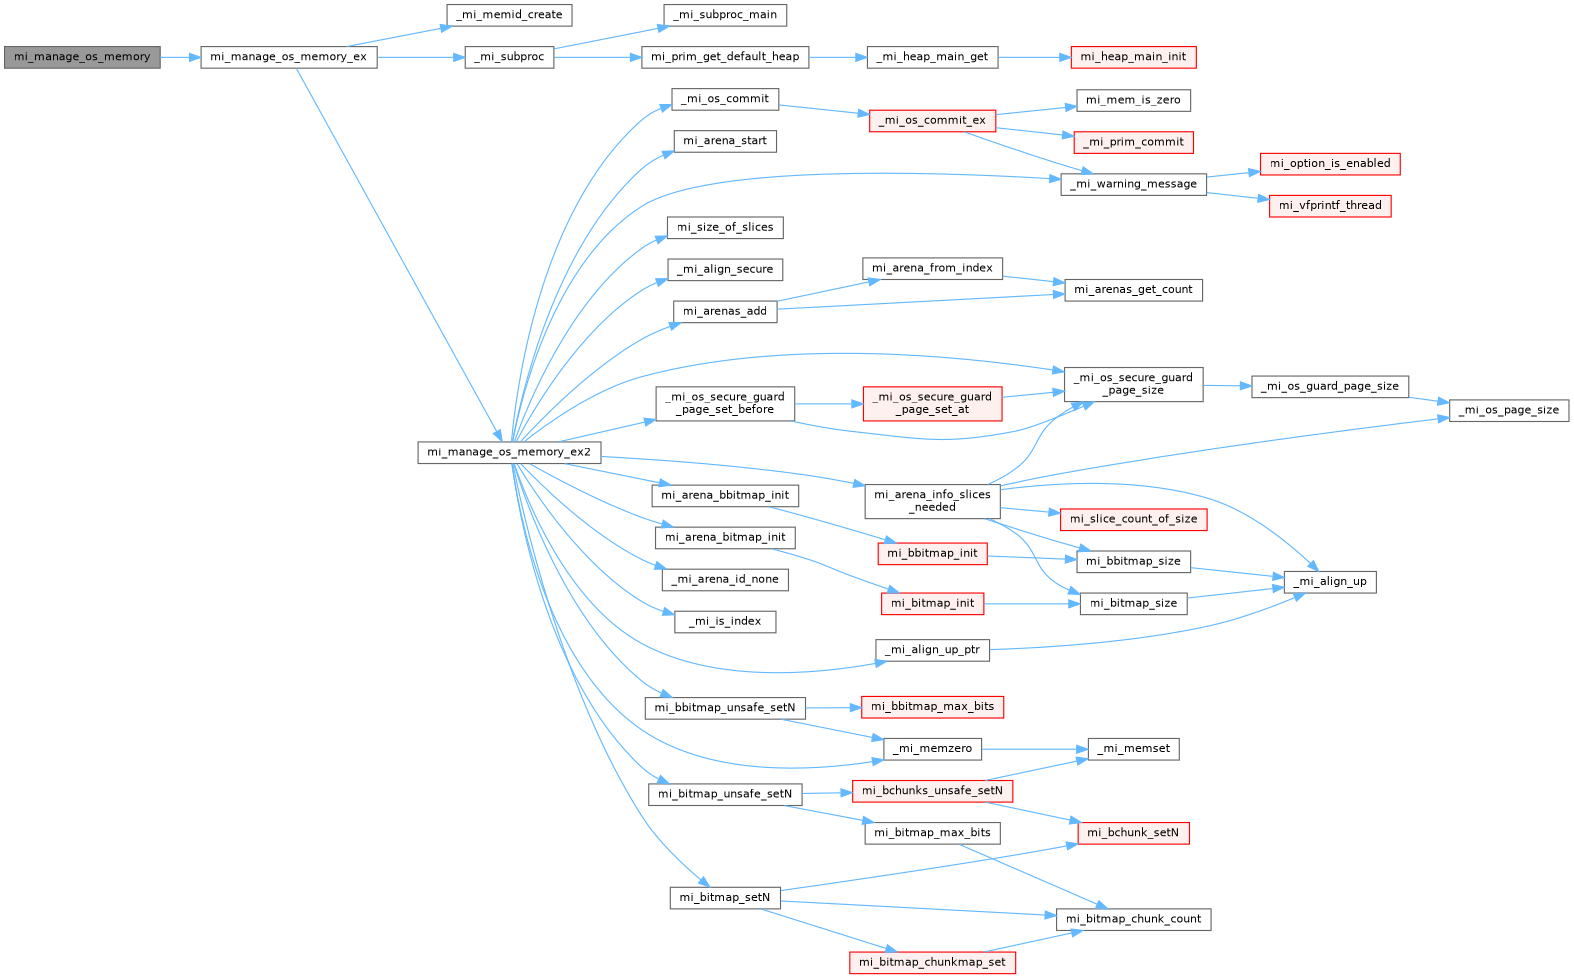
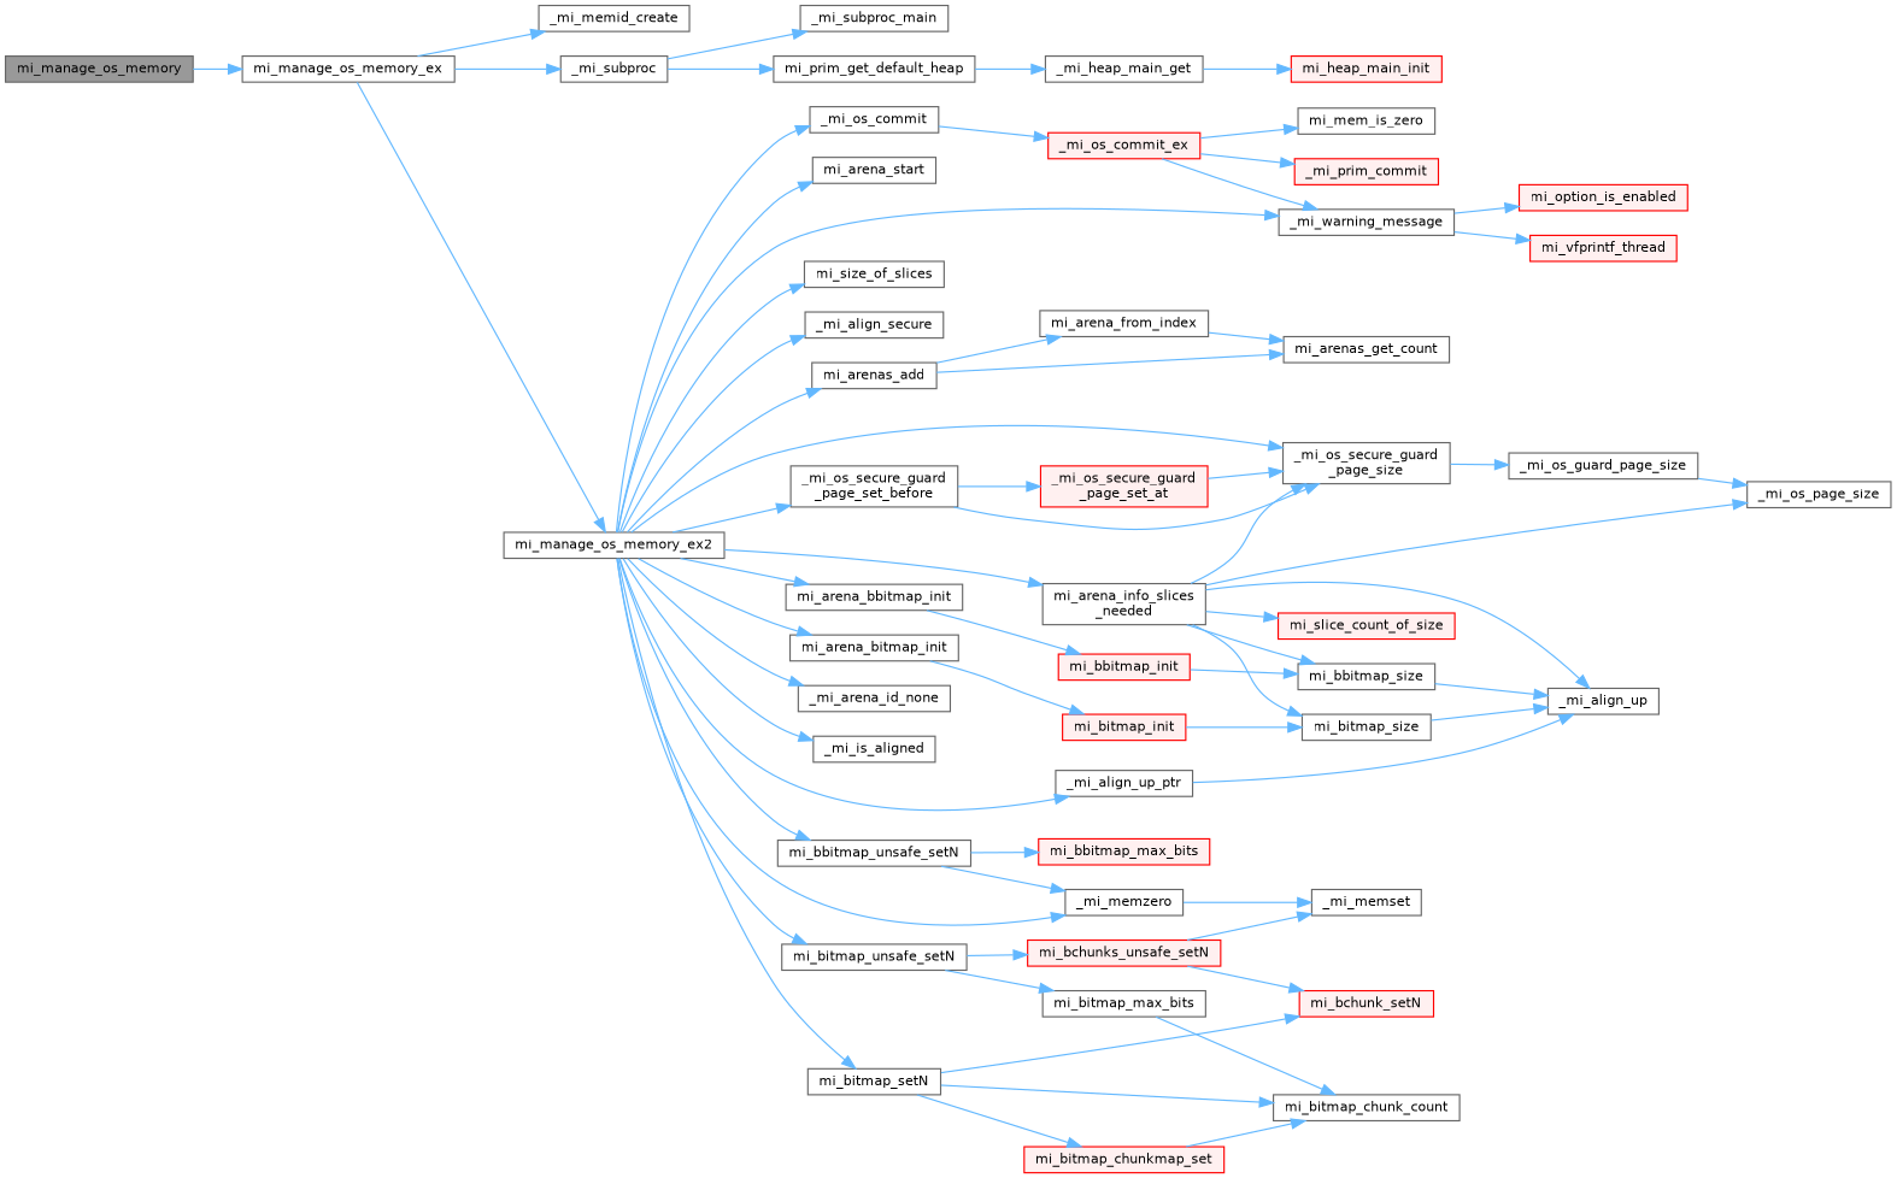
  digraph {
    rankdir=LR
    node [color=grey40 fillcolor=white fontname=Helvetica fontsize=10 shape=box style=filled]
    edge [color=steelblue1 fontname=Helvetica fontsize=10 labelfontname=Helvetica labelfontsize=10 style=solid]
    n1 [color=gray40 fillcolor=grey60 fontcolor=black height=0.2 label=mi_manage_os_memory width=0.4]
    n2 [height=0.2 label=mi_manage_os_memory_ex width=0.4]
    n3 [height=0.2 label=_mi_memid_create width=0.4]
    n4 [height=0.2 label=_mi_subproc width=0.4]
    n5 [height=0.2 label=mi_manage_os_memory_ex2 width=0.4]
    n6 [height=0.2 label=_mi_subproc_main width=0.4]
    n7 [height=0.2 label=mi_prim_get_default_heap width=0.4]
    n8 [height=0.2 label=_mi_align_secure width=0.4]
    n9 [height=0.2 label=_mi_align_up_ptr width=0.4]
    n10 [height=0.2 label=_mi_arena_id_none width=0.4]
-   n11 [height=0.2 label=_mi_is_index width=0.4]
+   n11 [height=0.2 label=_mi_is_aligned width=0.4]
    n12 [height=0.2 label=_mi_memzero width=0.4]
    n13 [height=0.2 label=_mi_os_commit width=0.4]
    n14 [height=0.2 label=_mi_warning_message width=0.4]
    n15 [height=0.2 label="_mi_os_secure_guard\l_page_set_before" width=0.4]
    n16 [height=0.2 label="_mi_os_secure_guard\l_page_size" width=0.4]
    n17 [height=0.2 label=mi_arena_bbitmap_init width=0.4]
    n18 [height=0.2 label=mi_arena_bitmap_init width=0.4]
    n19 [height=0.2 label="mi_arena_info_slices\l_needed" width=0.4]
    n20 [height=0.2 label=mi_arena_start width=0.4]
    n21 [height=0.2 label=mi_arenas_add width=0.4]
    n22 [height=0.2 label=mi_bbitmap_unsafe_setN width=0.4]
    n23 [height=0.2 label=mi_bitmap_setN width=0.4]
    n24 [height=0.2 label=mi_bitmap_unsafe_setN width=0.4]
    n25 [height=0.2 label=mi_size_of_slices width=0.4]
    n26 [height=0.2 label=_mi_heap_main_get width=0.4]
    n27 [color=red fillcolor="#FFF0F0" height=0.2 label=mi_heap_main_init width=0.4]
    n28 [height=0.2 label=_mi_align_up width=0.4]
    n29 [height=0.2 label=_mi_memset width=0.4]
    n30 [color=red fillcolor="#FFF0F0" height=0.2 label=_mi_os_commit_ex width=0.4]
    n31 [color=red fillcolor="#FFF0F0" height=0.2 label=mi_option_is_enabled width=0.4]
    n32 [color=red fillcolor="#FFF0F0" height=0.2 label=mi_vfprintf_thread width=0.4]
    n33 [color=red fillcolor="#FFF0F0" height=0.2 label="_mi_os_secure_guard\l_page_set_at" width=0.4]
    n34 [height=0.2 label=_mi_os_guard_page_size width=0.4]
    n35 [color=red fillcolor="#FFF0F0" height=0.2 label=mi_bbitmap_init width=0.4]
    n36 [color=red fillcolor="#FFF0F0" height=0.2 label=mi_bitmap_init width=0.4]
    n37 [height=0.2 label=_mi_os_page_size width=0.4]
    n38 [height=0.2 label=mi_bbitmap_size width=0.4]
    n39 [height=0.2 label=mi_bitmap_size width=0.4]
    n40 [color=red fillcolor="#FFF0F0" height=0.2 label=mi_slice_count_of_size width=0.4]
    n41 [height=0.2 label=mi_arena_from_index width=0.4]
    n42 [height=0.2 label=mi_arenas_get_count width=0.4]
    n43 [color=red fillcolor="#FFF0F0" height=0.2 label=mi_bbitmap_max_bits width=0.4]
    n44 [color=red fillcolor="#FFF0F0" height=0.2 label=mi_bchunk_setN width=0.4]
    n45 [height=0.2 label=mi_bitmap_chunk_count width=0.4]
    n46 [color=red fillcolor="#FFF0F0" height=0.2 label=mi_bitmap_chunkmap_set width=0.4]
    n47 [color=red fillcolor="#FFF0F0" height=0.2 label=mi_bchunks_unsafe_setN width=0.4]
    n48 [height=0.2 label=mi_bitmap_max_bits width=0.4]
    n49 [color=red fillcolor="#FFF0F0" height=0.2 label=_mi_prim_commit width=0.4]
    n50 [height=0.2 label=mi_mem_is_zero width=0.4]
    n1 -> n2
    n2 -> n3
    n2 -> n4
    n2 -> n5
    n4 -> n6
    n4 -> n7
    n5 -> n8
    n5 -> n9
    n5 -> n10
    n5 -> n11
    n5 -> n12
    n5 -> n13
    n5 -> n14
    n5 -> n15
    n5 -> n16
    n5 -> n17
    n5 -> n18
    n5 -> n19
    n5 -> n20
    n5 -> n21
    n5 -> n22
    n5 -> n23
    n5 -> n24
    n5 -> n25
    n7 -> n26
    n9 -> n28
    n12 -> n29
    n13 -> n30
    n14 -> n31
    n14 -> n32
    n15 -> n16
    n15 -> n33
    n16 -> n34
    n17 -> n35
    n18 -> n36
    n19 -> n16
    n19 -> n28
    n19 -> n37
    n19 -> n38
    n19 -> n39
    n19 -> n40
    n21 -> n41
    n21 -> n42
    n22 -> n12
    n22 -> n43
    n23 -> n44
    n23 -> n45
    n23 -> n46
    n24 -> n47
    n24 -> n48
    n26 -> n27
    n30 -> n14
    n30 -> n49
    n30 -> n50
    n33 -> n16
    n34 -> n37
    n35 -> n38
    n36 -> n39
    n38 -> n28
    n39 -> n28
    n41 -> n42
    n46 -> n45
    n47 -> n29
    n47 -> n44
    n48 -> n45
  }
